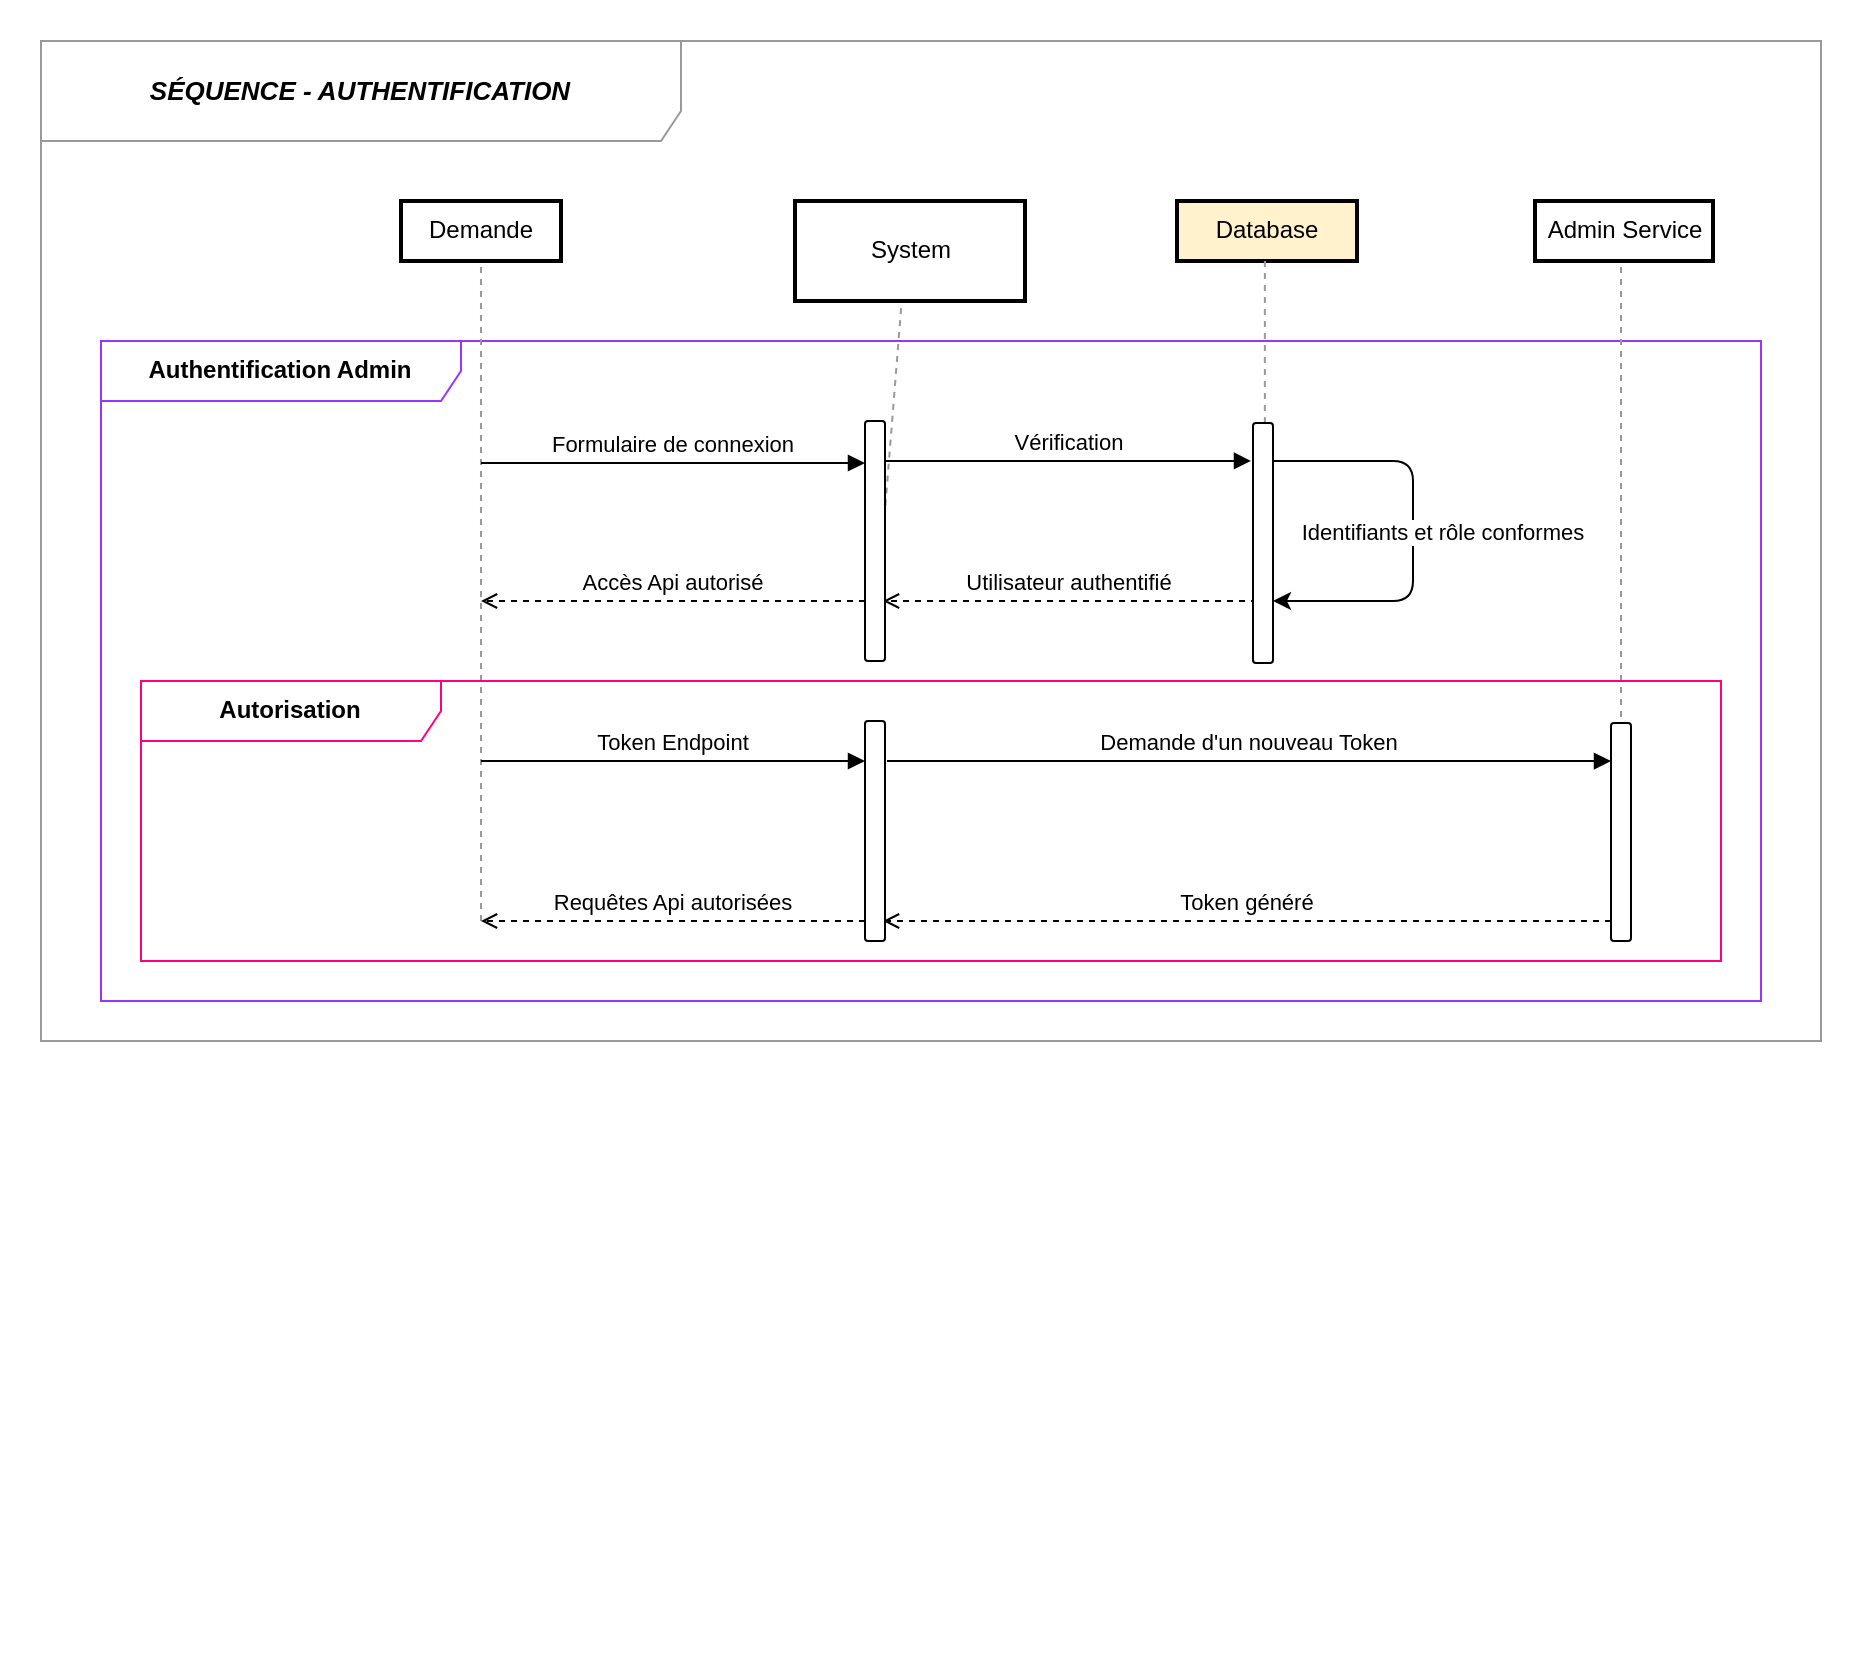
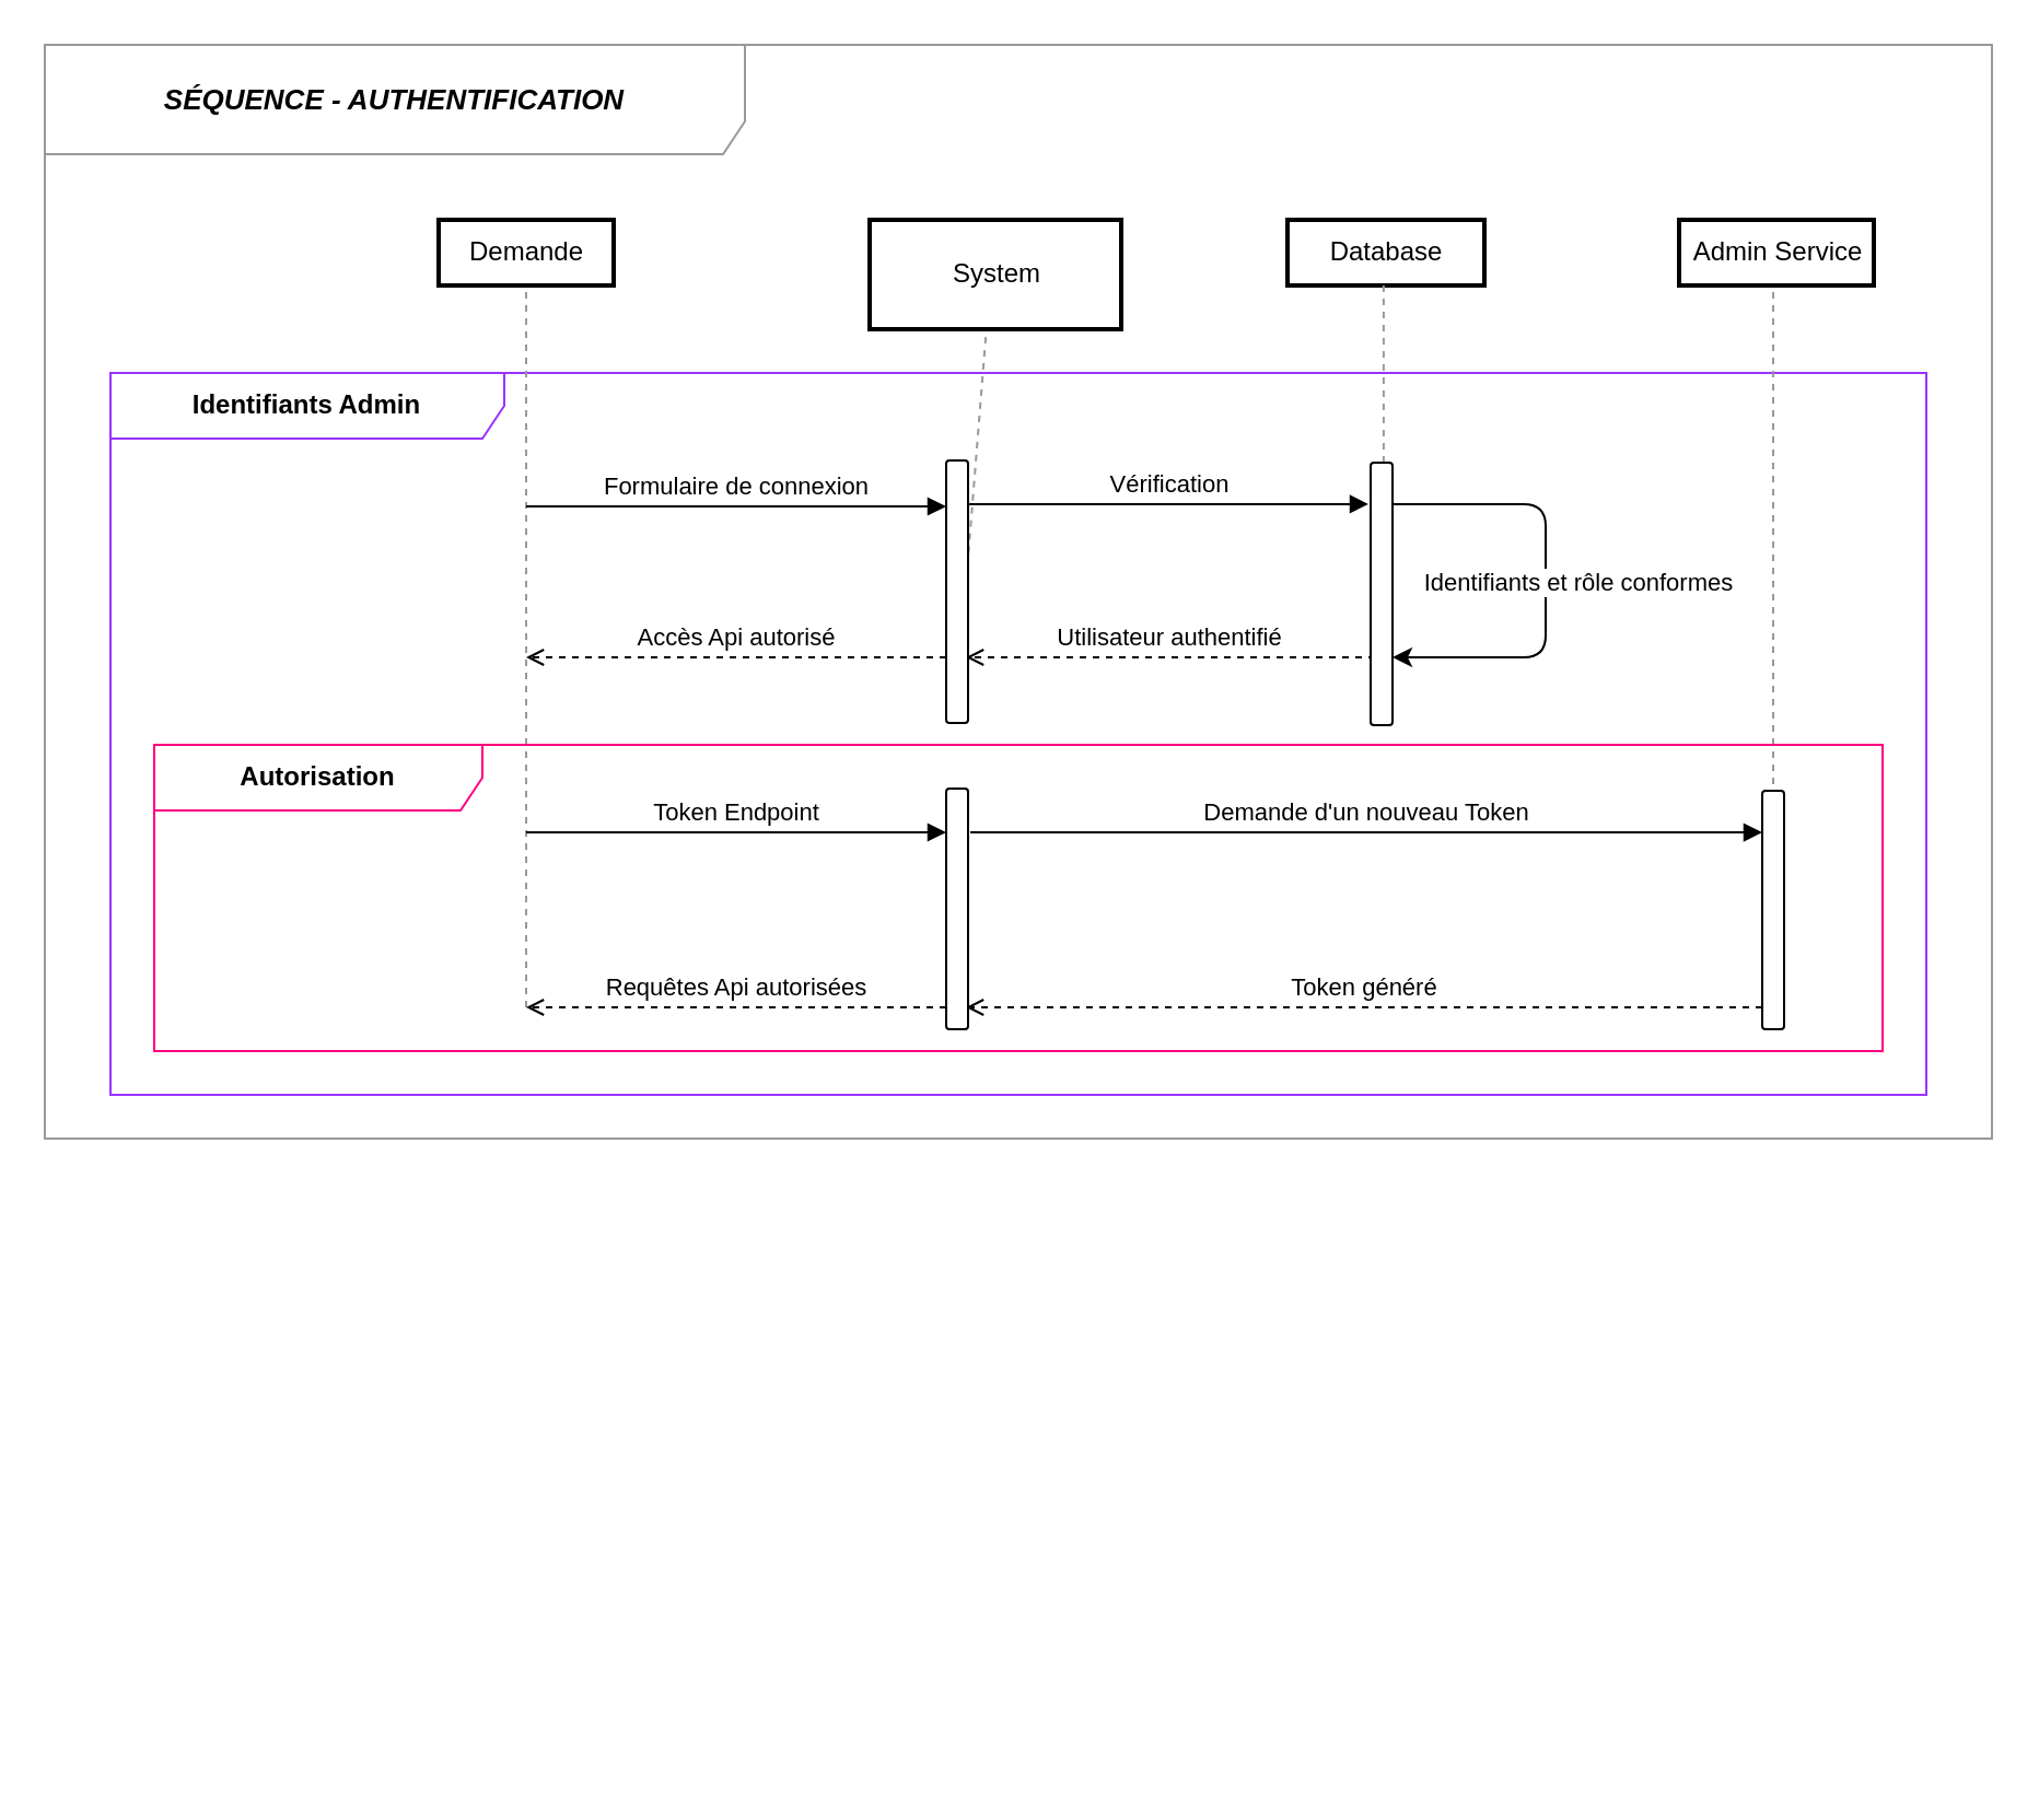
  <mxCell id="0" />
  <mxCell id="1" parent="0" />
  <mxCell id="2" value="&lt;div style=&quot;text-align: left&quot;&gt;&lt;span style=&quot;font-size: 13px&quot;&gt;&lt;b&gt;&lt;i&gt;SÉQUENCE - AUTHENTIFICATION&lt;/i&gt;&lt;/b&gt;&lt;/span&gt;&lt;br&gt;&lt;/div&gt;" style="shape=umlFrame;whiteSpace=wrap;html=1;gradientColor=none;swimlaneFillColor=#ffffff;width=320;height=50;strokeColor=#999999;" parent="1" vertex="1"><mxGeometry x="20" y="20" width="890" height="500" as="geometry" /></mxCell>
- <mxCell id="3" value="&lt;div style=&quot;text-align: left&quot;&gt;&lt;span style=&quot;background-color: rgb(255 , 255 , 255)&quot;&gt;&lt;b&gt;Authentification Admin&lt;/b&gt;&lt;/span&gt;&lt;/div&gt;" style="shape=umlFrame;whiteSpace=wrap;html=1;swimlaneFillColor=none;width=180;height=30;strokeColor=#9933FF;" parent="1" vertex="1"><mxGeometry x="50" y="170" width="830" height="330" as="geometry" /></mxCell>
+ <mxCell id="3" value="&lt;div style=&quot;text-align: left&quot;&gt;&lt;span style=&quot;background-color: rgb(255 , 255 , 255)&quot;&gt;&lt;b&gt;Identifiants Admin&lt;/b&gt;&lt;/span&gt;&lt;/div&gt;" style="shape=umlFrame;whiteSpace=wrap;html=1;swimlaneFillColor=none;width=180;height=30;strokeColor=#9933FF;" parent="1" vertex="1"><mxGeometry x="50" y="170" width="830" height="330" as="geometry" /></mxCell>
  <mxCell id="4" value="" style="endArrow=none;dashed=1;html=1;exitX=0.4;exitY=1;exitDx=0;exitDy=0;exitPerimeter=0;entryX=0.5;entryY=0;entryDx=0;entryDy=0;strokeColor=#999999;" parent="1" source="18" target="16" edge="1"><mxGeometry width="50" height="50" relative="1" as="geometry"><mxPoint x="435" y="708" as="sourcePoint" /><mxPoint x="1025.118" y="129.765" as="targetPoint" /></mxGeometry></mxCell>
  <mxCell id="5" value="" style="endArrow=none;dashed=1;html=1;entryX=0.944;entryY=0.458;entryDx=0;entryDy=0;entryPerimeter=0;strokeColor=#999999;" parent="1" edge="1"><mxGeometry width="50" height="50" relative="1" as="geometry"><mxPoint x="240" y="460" as="sourcePoint" /><mxPoint x="239.986" y="127.502" as="targetPoint" /></mxGeometry></mxCell>
  <mxCell id="6" value="Demande" style="html=1;rounded=0;perimeterSpacing=2;strokeWidth=2;" parent="1" vertex="1"><mxGeometry x="200" y="100" width="80" height="30" as="geometry" /></mxCell>
  <mxCell id="7" value="Admin Service" style="html=1;rounded=0;perimeterSpacing=2;strokeWidth=2;" parent="1" vertex="1"><mxGeometry x="767" y="100" width="89" height="30" as="geometry" /></mxCell>
  <mxCell id="8" value="" style="endArrow=none;dashed=1;html=1;exitX=0.5;exitY=0.083;exitDx=0;exitDy=0;exitPerimeter=0;strokeColor=#999999;" parent="1" source="21" edge="1"><mxGeometry width="50" height="50" relative="1" as="geometry"><mxPoint y="531.1" as="sourcePoint" x="810" /><mxPoint y="130" as="targetPoint" x="810" /></mxGeometry></mxCell>
  <mxCell id="9" value="Formulaire de connexion" style="html=1;verticalAlign=bottom;endArrow=block;fontSize=11;" parent="1" target="18" edge="1"><mxGeometry width="80" relative="1" as="geometry"><mxPoint x="240" y="231" as="sourcePoint" /><mxPoint x="431.5" y="230" as="targetPoint" /></mxGeometry></mxCell>
  <mxCell id="10" value="" style="edgeStyle=elbowEdgeStyle;elbow=horizontal;endArrow=classic;html=1;" parent="1" edge="1"><mxGeometry width="50" height="50" relative="1" as="geometry"><mxPoint x="636" y="230" as="sourcePoint" /><mxPoint x="636" y="300" as="targetPoint" /><Array as="points"><mxPoint x="706" y="230" /><mxPoint x="716" y="200" /></Array></mxGeometry></mxCell>
  <mxCell id="11" value="&lt;span&gt;&lt;font style=&quot;font-size: 11px&quot;&gt;Identifiants et rôle conformes&lt;/font&gt;&lt;/span&gt;" style="edgeLabel;html=1;align=center;verticalAlign=middle;resizable=0;points=[];labelBackgroundColor=#FFFFFF;" parent="10" vertex="1" connectable="0"><mxGeometry x="0.595" y="4" relative="1" as="geometry"><mxPoint x="41" y="-39" as="offset" /></mxGeometry></mxCell>
  <mxCell id="12" value="" style="endArrow=none;dashed=1;html=1;" parent="1" edge="1"><mxGeometry width="50" height="50" relative="1" as="geometry"><mxPoint y="810" as="sourcePoint" x="810" /><mxPoint y="810" as="targetPoint" x="810" /></mxGeometry></mxCell>
- <mxCell id="13" value="Database" style="html=1;rounded=0;perimeterSpacing=2;strokeWidth=2;fillColor=#fff2cc;" parent="1" vertex="1"><mxGeometry x="588" y="100" width="90" height="30" as="geometry" /></mxCell>
+ <mxCell id="13" value="Database" style="html=1;rounded=0;perimeterSpacing=2;strokeWidth=2;" parent="1" vertex="1"><mxGeometry x="588" y="100" width="90" height="30" as="geometry" /></mxCell>
  <mxCell id="14" value="Vérification" style="html=1;verticalAlign=bottom;endArrow=block;fontSize=11;entryX=-0.1;entryY=0.158;entryDx=0;entryDy=0;entryPerimeter=0;" parent="1" target="19" edge="1"><mxGeometry width="80" relative="1" as="geometry"><mxPoint x="442" y="230" as="sourcePoint" /><mxPoint x="600" y="230" as="targetPoint" /></mxGeometry></mxCell>
  <mxCell id="15" value="" style="endArrow=none;dashed=1;html=1;strokeColor=#999999;" parent="1" source="19" edge="1"><mxGeometry width="50" height="50" relative="1" as="geometry"><mxPoint x="630" y="706" as="sourcePoint" /><mxPoint x="631.943" y="130" as="targetPoint" /></mxGeometry></mxCell>
  <mxCell id="16" value="System" style="html=1;rounded=0;perimeterSpacing=2;strokeWidth=2;" parent="1" vertex="1"><mxGeometry x="397" y="100" width="115" height="50" as="geometry" /></mxCell>
  <mxCell id="17" value="Utilisateur authentifié" style="html=1;verticalAlign=bottom;endArrow=open;fontSize=11;endFill=0;exitX=0.2;exitY=0.256;exitDx=0;exitDy=0;exitPerimeter=0;dashed=1;" parent="1" edge="1"><mxGeometry width="80" relative="1" as="geometry"><mxPoint x="628" y="300.04" as="sourcePoint" /><mxPoint x="441" y="300" as="targetPoint" /><Array as="points" /></mxGeometry></mxCell>
  <mxCell id="18" value="" style="html=1;points=[];perimeter=orthogonalPerimeter;rounded=1;gradientColor=none;" parent="1" vertex="1"><mxGeometry x="432" y="210" width="10" height="120" as="geometry" /></mxCell>
  <mxCell id="19" value="" style="html=1;points=[];perimeter=orthogonalPerimeter;rounded=1;gradientColor=none;" parent="1" vertex="1"><mxGeometry x="626" y="211" width="10" height="120" as="geometry" /></mxCell>
  <mxCell id="20" value="Demande d'un nouveau Token" style="html=1;verticalAlign=bottom;endArrow=block;fontSize=11;" parent="1" target="21" edge="1"><mxGeometry width="80" relative="1" as="geometry"><mxPoint x="443" y="380.04" as="sourcePoint" /><mxPoint x="626" y="380" as="targetPoint" /></mxGeometry></mxCell>
  <mxCell id="21" value="" style="html=1;points=[];perimeter=orthogonalPerimeter;rounded=1;gradientColor=none;" parent="1" vertex="1"><mxGeometry x="805" y="361" width="10" height="109" as="geometry" /></mxCell>
  <mxCell id="22" value="Token généré" style="html=1;verticalAlign=bottom;endArrow=open;fontSize=11;endFill=0;exitX=0.2;exitY=0.256;exitDx=0;exitDy=0;exitPerimeter=0;dashed=1;" parent="1" edge="1"><mxGeometry width="80" relative="1" as="geometry"><mxPoint x="805" y="460.04" as="sourcePoint" /><mxPoint x="441" y="460" as="targetPoint" /><Array as="points" /></mxGeometry></mxCell>
  <mxCell id="23" value="Requêtes Api autorisées" style="html=1;verticalAlign=bottom;endArrow=open;fontSize=11;endFill=0;exitX=0.2;exitY=0.256;exitDx=0;exitDy=0;exitPerimeter=0;dashed=1;" parent="1" edge="1"><mxGeometry width="80" relative="1" as="geometry"><mxPoint x="432" y="460.04" as="sourcePoint" /><mxPoint x="240" y="460" as="targetPoint" /><Array as="points" /></mxGeometry></mxCell>
  <mxCell id="24" value="" style="html=1;points=[];perimeter=orthogonalPerimeter;rounded=1;gradientColor=none;" parent="1" vertex="1"><mxGeometry x="432" y="360" width="10" height="110" as="geometry" /></mxCell>
  <mxCell id="25" value="Token Endpoint" style="html=1;verticalAlign=bottom;endArrow=block;fontSize=11;" parent="1" edge="1"><mxGeometry width="80" relative="1" as="geometry"><mxPoint x="240" y="380" as="sourcePoint" /><mxPoint x="432" y="380" as="targetPoint" /></mxGeometry></mxCell>
  <mxCell id="26" value="Accès Api autorisé" style="html=1;verticalAlign=bottom;endArrow=open;fontSize=11;endFill=0;exitX=0.2;exitY=0.256;exitDx=0;exitDy=0;exitPerimeter=0;dashed=1;" parent="1" edge="1"><mxGeometry width="80" relative="1" as="geometry"><mxPoint x="432" y="300.04" as="sourcePoint" /><mxPoint x="240" y="300" as="targetPoint" /><Array as="points" /></mxGeometry></mxCell>
  <mxCell id="27" value="&lt;div style=&quot;text-align: left&quot;&gt;&lt;span style=&quot;background-color: rgb(255 , 255 , 255)&quot;&gt;&lt;b&gt;Autorisation&lt;/b&gt;&lt;/span&gt;&lt;/div&gt;" style="shape=umlFrame;whiteSpace=wrap;html=1;swimlaneFillColor=none;width=150;height=30;strokeColor=#FF0080;" vertex="1" parent="1"><mxGeometry x="70" y="340" width="790" height="140" as="geometry" /></mxCell>
